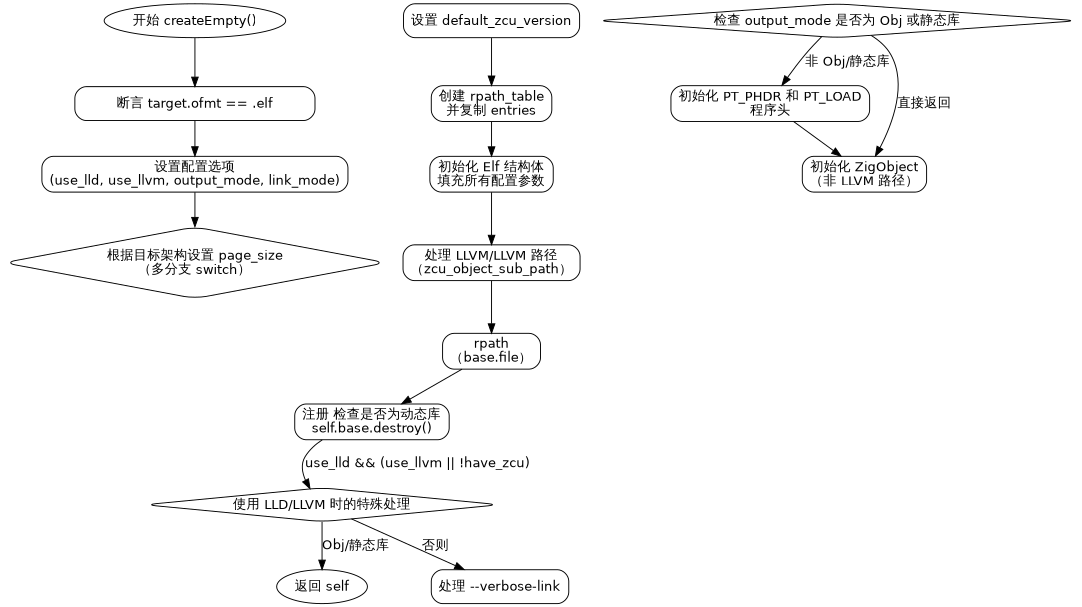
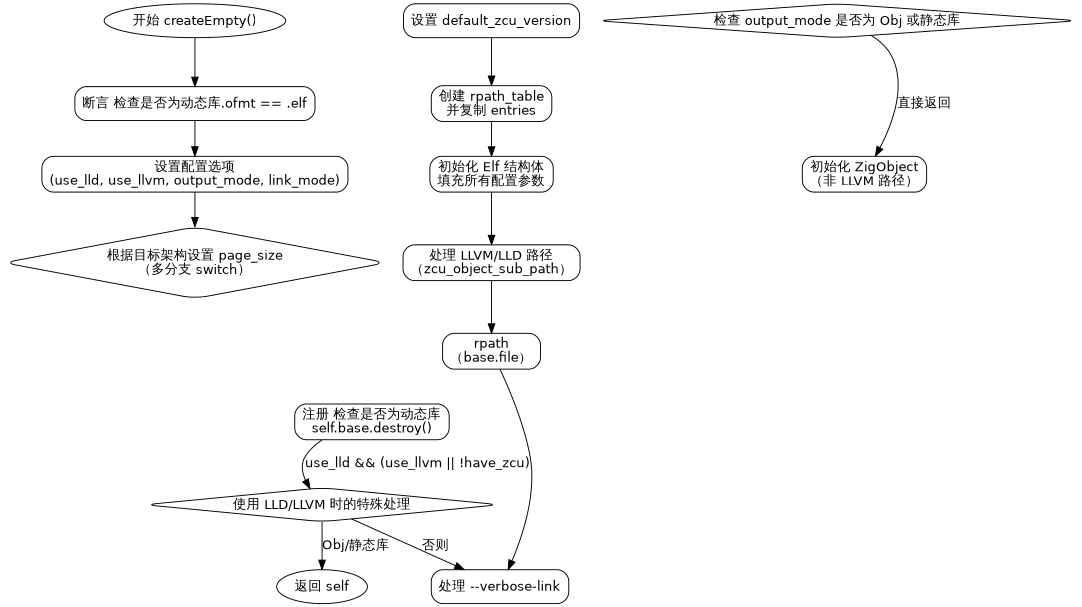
  digraph {
    node [fontname=Helvetica shape=box style=rounded]
    edge [fontname=Helvetica]
    n1 [label="开始 createEmpty()" shape=ellipse]
-   n2 [label="断言 target.ofmt == .elf"]
+   n2 [label="断言 检查是否为动态库.ofmt == .elf"]
    n3 [label="设置配置选项\n(use_lld, use_llvm, output_mode, link_mode)"]
    n4 [label="根据目标架构设置 page_size\n（多分支 switch）" shape=diamond]
    n5 [label="设置 default_zcu_version"]
    n6 [label="创建 rpath_table\n并复制 entries"]
    n7 [label="初始化 Elf 结构体\n填充所有配置参数"]
-   n8 [label="处理 LLVM/LLVM 路径\n（zcu_object_sub_path）"]
+   n8 [label="处理 LLVM/LLD 路径\n（zcu_object_sub_path）"]
    n9 [label="rpath\n（base.file）"]
    n10 [label="注册 检查是否为动态库\nself.base.destroy()"]
    n11 [label="使用 LLD/LLVM 时的特殊处理" shape=diamond]
    n12 [label="处理 --verbose-link"]
    n13 [label="返回 self" shape=ellipse]
    n14 [label="检查 output_mode 是否为 Obj 或静态库" shape=diamond]
-   n15 [label="初始化 PT_PHDR 和 PT_LOAD\n程序头"]
    n16 [label="初始化 ZigObject\n（非 LLVM 路径）"]
    n1 -> n2
    n2 -> n3
    n3 -> n4
    n5 -> n6
    n6 -> n7
    n7 -> n8
    n8 -> n9
-   n9 -> n10
+   n9 -> n12
    n10 -> n11 [label="use_lld && (use_llvm || !have_zcu)"]
    n11 -> n12 [label="否则"]
    n11 -> n13 [label="Obj/静态库"]
-   n14 -> n15 [label="非 Obj/静态库"]
    n14 -> n16 [label="直接返回"]
-   n15 -> n16
  }
